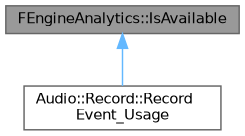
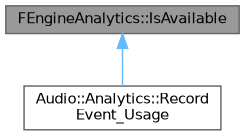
  digraph {
    rankdir=TB
    node [fontname=Helvetica fontsize=10 shape=box style=filled]
    n1 [color=gray40 fillcolor=grey60 fontcolor=black height=0.2 label="FEngineAnalytics::IsAvailable" width=0.4]
-   n2 [color=grey40 fillcolor=white height=0.2 label="Audio::Record::Record\lEvent_Usage" width=0.4]
+   n2 [color=grey40 fillcolor=white height=0.2 label="Audio::Analytics::Record\lEvent_Usage" width=0.4]
    n1 -> n2 [color=steelblue1 dir=back fontname=Helvetica fontsize=10 labelfontname=Helvetica labelfontsize=10 style=solid]
  }
